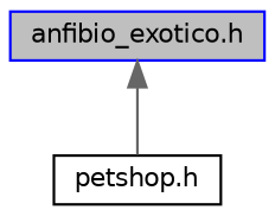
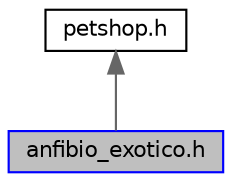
  digraph {
    node [fontname=Helvetica fontsize=10 shape=record style=filled]
    n1 [color=blue fillcolor=grey75 fontcolor=black height=0.2 label="anfibio_exotico.h" width=0.4]
    n2 [color=black fillcolor=white height=0.2 label="petshop.h" width=0.4]
-   n1 -> n2 [color=gray40 dir=back fontname=Helvetica fontsize=10 labelfontname=Helvetica labelfontsize=10 style=solid]
+   n2 -> n1 [color=gray40 dir=back fontname=Helvetica fontsize=10 labelfontname=Helvetica labelfontsize=10 style=solid]
  }
